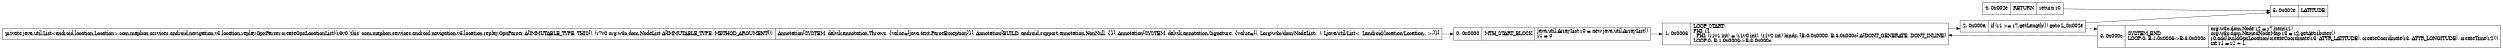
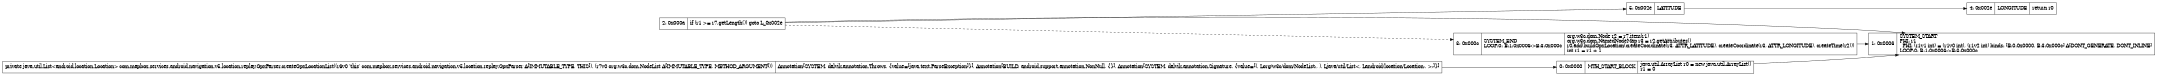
  digraph {
    rankdir=LR
    node [shape=record]
    n1 [label="{0\:\ 0x0000|MTH_START_BLOCK\l|java.util.ArrayList r0 = new java.util.ArrayList()\lr1 = 0\l}"]
-   n2 [label="{1\:\ 0x0006|LOOP_START\lPHI: r1 \l  PHI: (r1v1 int) = (r1v0 int), (r1v2 int) binds: [B:0:0x0000, B:3:0x000c] A[DONT_GENERATE, DONT_INLINE]\lLOOP:0: B:1:0x0006\-\>B:3:0x000c\l}"]
+   n2 [label="{1\:\ 0x0006|SYSTEM_START\lPHI: r1 \l  PHI: (r1v1 int) = (r1v0 int), (r1v2 int) binds: [B:0:0x0000, B:3:0x000c] A[DONT_GENERATE, DONT_INLINE]\lLOOP:0: B:1:0x0006\-\>B:3:0x000c\l}"]
    n3 [label="{2\:\ 0x000a|if (r1 \>= r7.getLength()) goto L_0x002e\l}"]
    n4 [label="{3\:\ 0x000c|SYSTEM_END\lLOOP:0: B:1:0x0006\-\>B:3:0x000c\l|org.w3c.dom.Node r2 = r7.item(r1)\lorg.w3c.dom.NamedNodeMap r3 = r2.getAttributes()\lr0.add(buildGpxLocation(createCoordinate(r3, ATTR_LATITUDE), createCoordinate(r3, ATTR_LONGITUDE), createTime(r2)))\lint r1 = r1 + 1\l}"]
    n5 [label="{5\:\ 0x002e|LATITUDE\l}"]
-   n6 [label="{4\:\ 0x002e|RETURN\l|return r0\l}"]
+   n6 [label="{4\:\ 0x002e|LONGITUDE\l|return r0\l}"]
    n7 [label="{private java.util.List\<android.location.Location\> com.mapbox.services.android.navigation.v5.location.replay.GpxParser.createGpxLocationList((r6v0 'this' com.mapbox.services.android.navigation.v5.location.replay.GpxParser A[IMMUTABLE_TYPE, THIS]), (r7v0 org.w3c.dom.NodeList A[IMMUTABLE_TYPE, METHOD_ARGUMENT]))  | Annotation[SYSTEM, dalvik.annotation.Throws, \{value=[java.text.ParseException]\}], Annotation[BUILD, android.support.annotation.NonNull, \{\}], Annotation[SYSTEM, dalvik.annotation.Signature, \{value=[(, Lorg\/w3c\/dom\/NodeList;, ), Ljava\/util\/List\<, Landroid\/location\/Location;, \>;]\}]\l}"]
    n1 -> n2
-   n2 -> n3
+   n3 -> n2
    n3 -> n4 [style=dashed]
    n3 -> n5
    n4 -> n2
-   n6 -> n5
+   n5 -> n6
    n7 -> n1
  }
